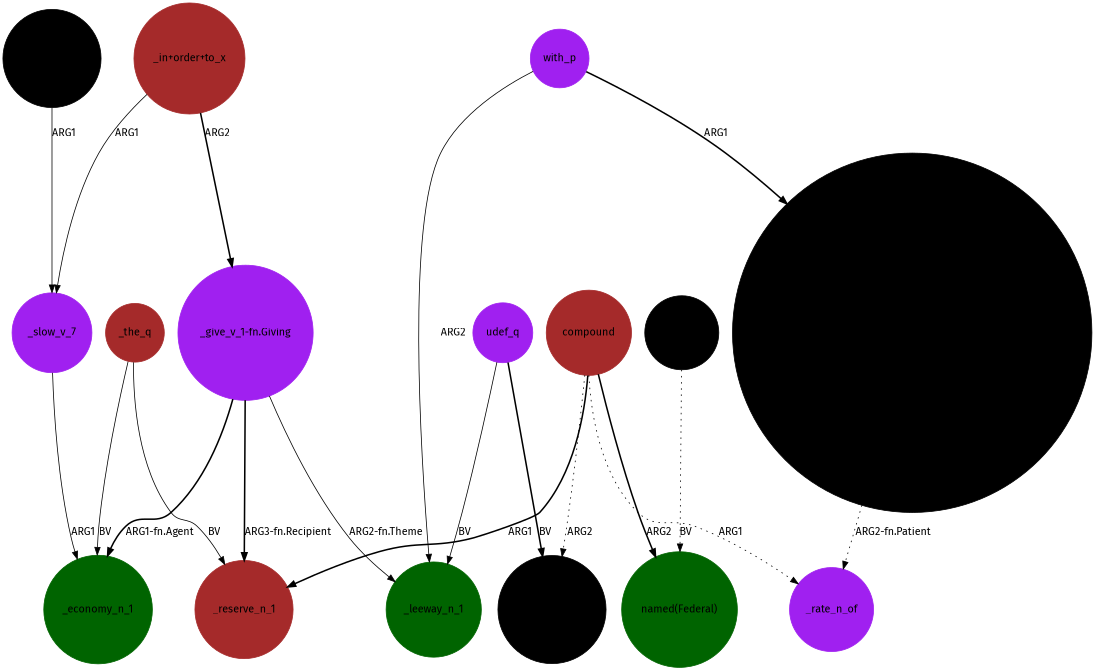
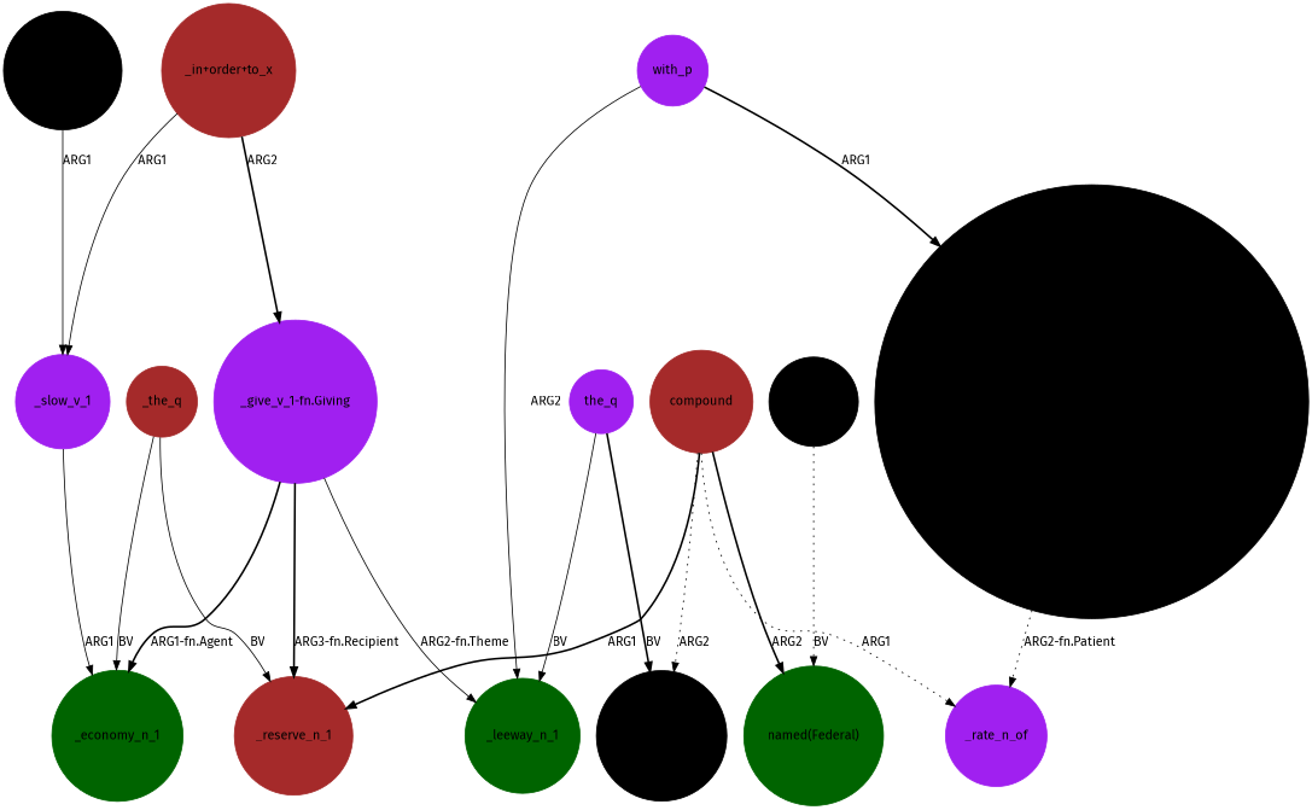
  digraph {
    fontname="Fira Sans"
    node [color=purple fontname="Fira Sans" shape=circle style=filled]
    edge [fontname="Fira Sans" style=solid]
    _the_q [color=brown]
    _reserve_n_1 [color=brown]
    _economy_n_1 [color=darkgreen]
    "_give_v_1-fn.Giving"
    _leeway_n_1 [color=darkgreen]
    compound [color=brown]
    _rate_n_of
    _interest_n_in [color=black]
    "named(Federal)" [color=darkgreen]
-   udef_q
+   udef_q [label=the_q]
    "_reduce_v_1-fn.Cause_change_of_position_on_a_scale" [color=black]
    with_p
    _enough_a_1 [color=black]
-   _slow_v_1 [label=_slow_v_7]
+   _slow_v_1
    proper_q [color=black]
    "_in+order+to_x" [color=brown]
    _the_q -> _reserve_n_1 [label=BV]
    _the_q -> _economy_n_1 [label=BV]
    "_give_v_1-fn.Giving" -> _reserve_n_1 [label="ARG3-fn.Recipient" style=bold]
    "_give_v_1-fn.Giving" -> _economy_n_1 [label="ARG1-fn.Agent" style=bold]
    "_give_v_1-fn.Giving" -> _leeway_n_1 [label="ARG2-fn.Theme"]
    compound -> _reserve_n_1 [label=ARG1 style=bold]
    compound -> _rate_n_of [label=ARG1 style=dotted]
    compound -> _interest_n_in [label=ARG2 style=dotted]
    compound -> "named(Federal)" [label=ARG2 style=bold]
    udef_q -> _leeway_n_1 [label=BV]
    udef_q -> _interest_n_in [label=BV style=bold]
    "_reduce_v_1-fn.Cause_change_of_position_on_a_scale" -> _rate_n_of [label="ARG2-fn.Patient" style=dotted]
    with_p -> _leeway_n_1 [label=ARG2]
    with_p -> "_reduce_v_1-fn.Cause_change_of_position_on_a_scale" [label=ARG1 style=bold]
    _enough_a_1 -> _slow_v_1 [label=ARG1]
    _slow_v_1 -> _economy_n_1 [label=ARG1]
    proper_q -> "named(Federal)" [label=BV style=dotted]
    "_in+order+to_x" -> "_give_v_1-fn.Giving" [label=ARG2 style=bold]
    "_in+order+to_x" -> _slow_v_1 [label=ARG1]
  }
